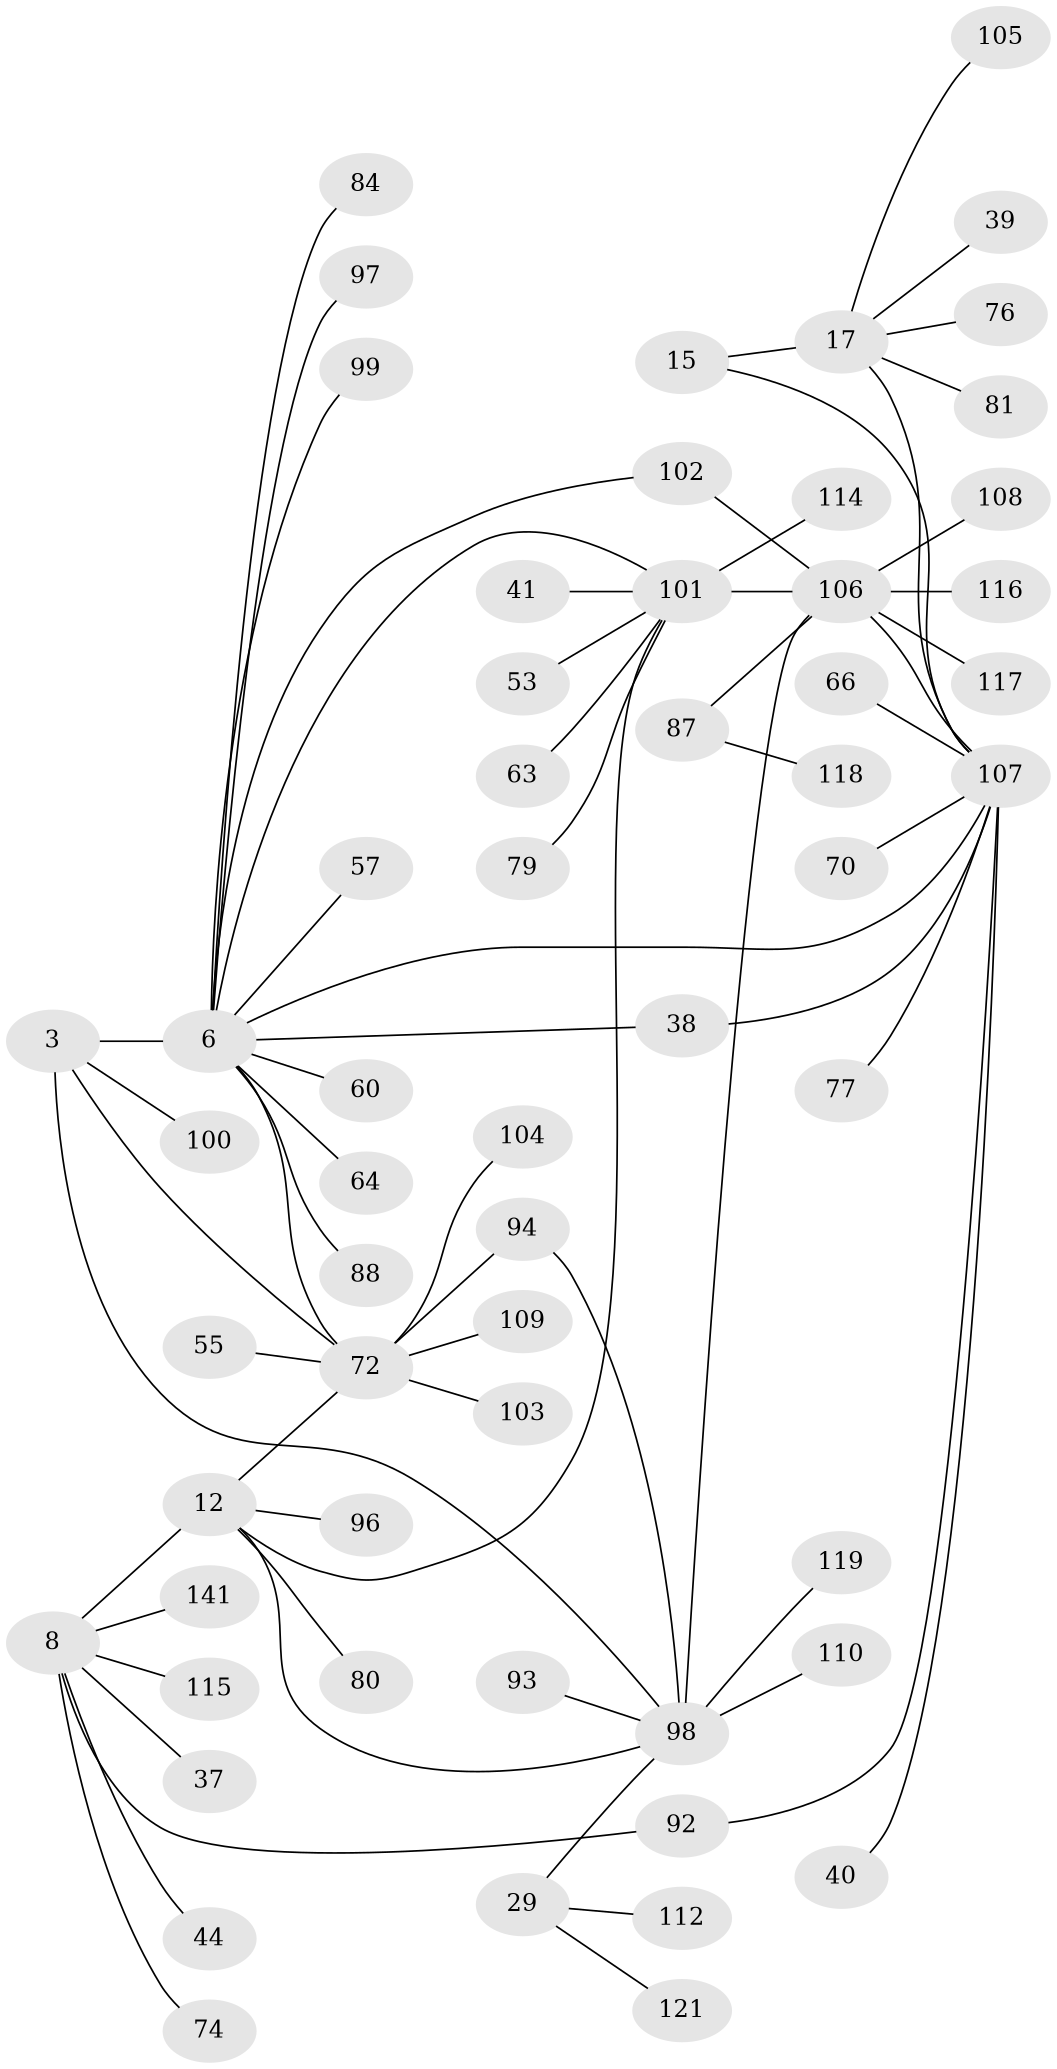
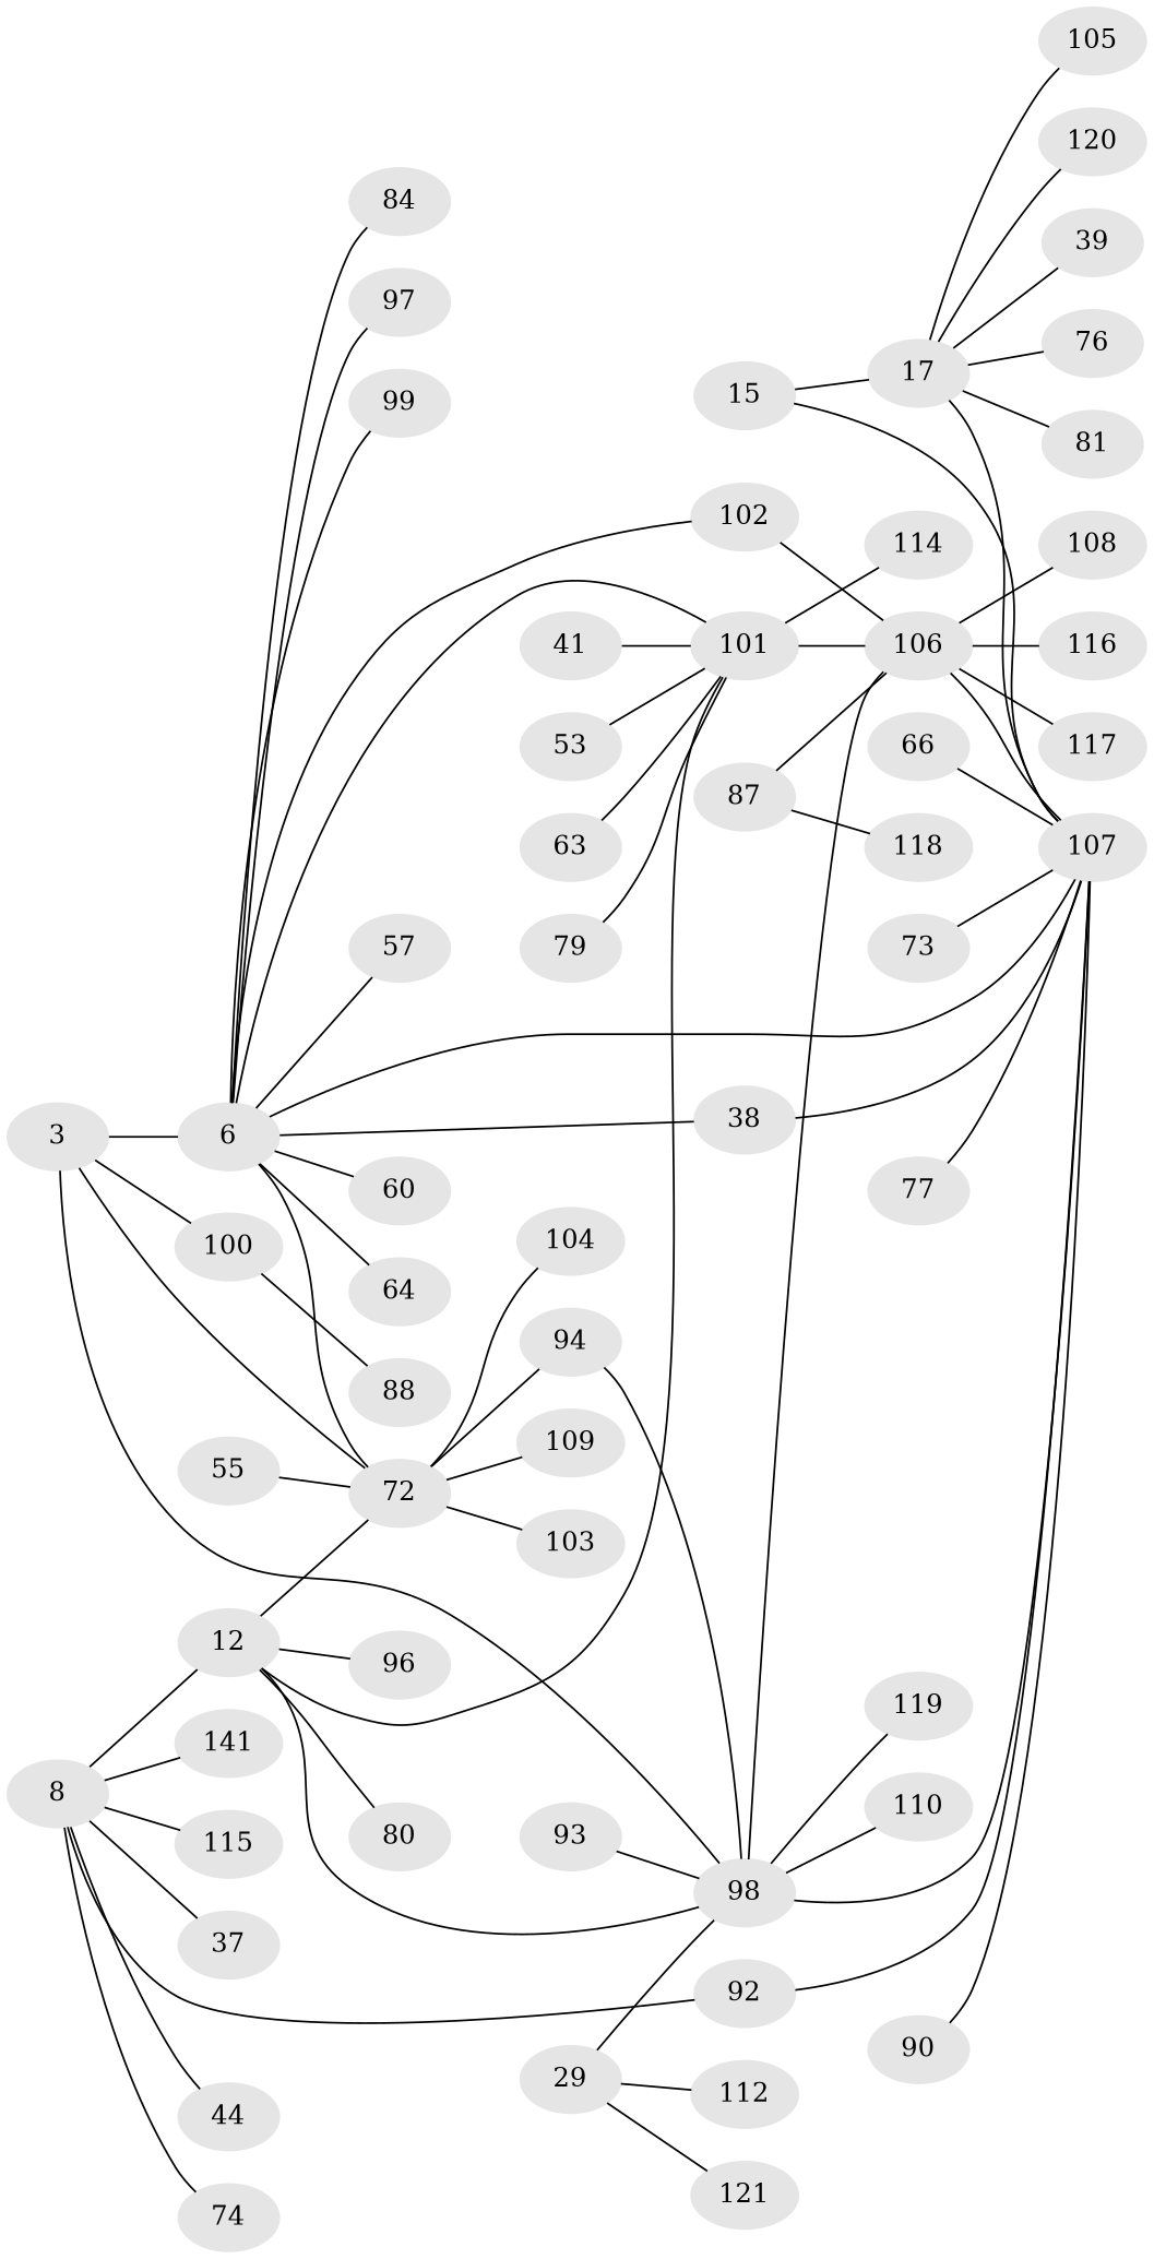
  graph {
    fontname="DejaVu Serif"
    rankdir=LR
    node [color=gray90 fontname="DejaVu Serif" style=filled]
    edge [fontname="DejaVu Serif"]
    3 [super="+2"]
    6 [super="+5+4"]
    72 [super="+11+33+45+42"]
    98 [super="+71+78+82+91+30+46+48+58+65"]
    100 [super="+40"]
    38
    57
    60
    64
    84
    88
    97 [super="+51"]
    99 [super="+52"]
    101 [super="+24"]
    102 [super="+59"]
    107 [super="+83+18+31+36"]
    94
    103
    104 [super="+35+62+68"]
    109
    106 [super="+85+86"]
    110
    119
    114 [super="+89"]
    8 [super="+7"]
    12 [super="+9"]
    37
    44
    74
    92
    n31 [label=141]
    115 [super="+67"]
    80
    96 [super="+32"]
    15 [super="+14"]
    17 [super="+16"]
    39
    76
    81
    105
+   120
    29 [super="+25"]
    112
    121
    41
    53
    55
    63
    66
-   73 [label=70]
+   73
    77
    79 [super="+43"]
    108
    116
    117 [super="+113"]
    87
    118
-   90 [label=40]
+   90
    93
    3 -- 6 [weight=8]
    3 -- 72
    3 -- 98
    3 -- 100
    6 -- 72 [weight=3]
    6 -- 38
    6 -- 57
    6 -- 60
    6 -- 64
    6 -- 84
-   6 -- 88
+   100 -- 88
    6 -- 97
    6 -- 99
    6 -- 101
    6 -- 102
    6 -- 107 [weight=2]
    72 -- 94
    72 -- 103
    72 -- 104
    72 -- 109
+   98 -- 107
    98 -- 106
    98 -- 110
    98 -- 119
    38 -- 107
    101 -- 106 [weight=8]
    101 -- 114
    102 -- 106
    94 -- 98
    106 -- 107 [weight=2]
    106 -- 108
    106 -- 116
    106 -- 117
    8 -- 12 [weight=4]
    8 -- 37
    8 -- 44
    8 -- 74
    8 -- 92
    8 -- n31
    8 -- 115
    12 -- 72 [weight=4]
    12 -- 98
    12 -- 101
    12 -- 80
    12 -- 96
    92 -- 107
    15 -- 107 [weight=4]
    15 -- 17 [weight=4]
    17 -- 107 [weight=4]
    17 -- 39
    17 -- 76
    17 -- 81
    17 -- 105
+   17 -- 120
    29 -- 98 [weight=8]
    29 -- 112
    29 -- 121
    41 -- 101
    53 -- 101
    55 -- 72
    63 -- 101
    66 -- 107
    73 -- 107
    77 -- 107
    79 -- 101
    87 -- 106
    87 -- 118
    90 -- 107
    93 -- 98
  }
